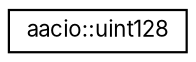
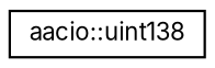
  digraph {
    rankdir=LR
    fontname=Inter
-   n1 [color=black fillcolor=white fontname=Inter fontsize=10 height=0.2 label="aacio::uint128" shape=record style=filled width=0.4]
+   n1 [color=black fillcolor=white fontname=Inter fontsize=10 height=0.2 label="aacio::uint138" shape=record style=filled width=0.4]
  }
